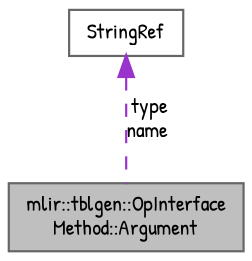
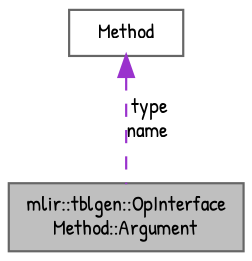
  digraph {
    fontname="Patrick Hand"
    node [color=gray40 fontname="Patrick Hand" fontsize=10 shape=record]
    n1 [fillcolor=grey75 fontcolor=black height=0.2 label="mlir::tblgen::OpInterface\lMethod::Argument" style=filled width=0.4]
-   n2 [height=0.2 label=StringRef width=0.4]
+   n2 [height=0.2 label=Method width=0.4]
    n2 -> n1 [color=darkorchid3 dir=back fontname="Patrick Hand" fontsize=10 label=" type\nname" labelfontname=Helvetica labelfontsize=10 style=dashed]
  }
